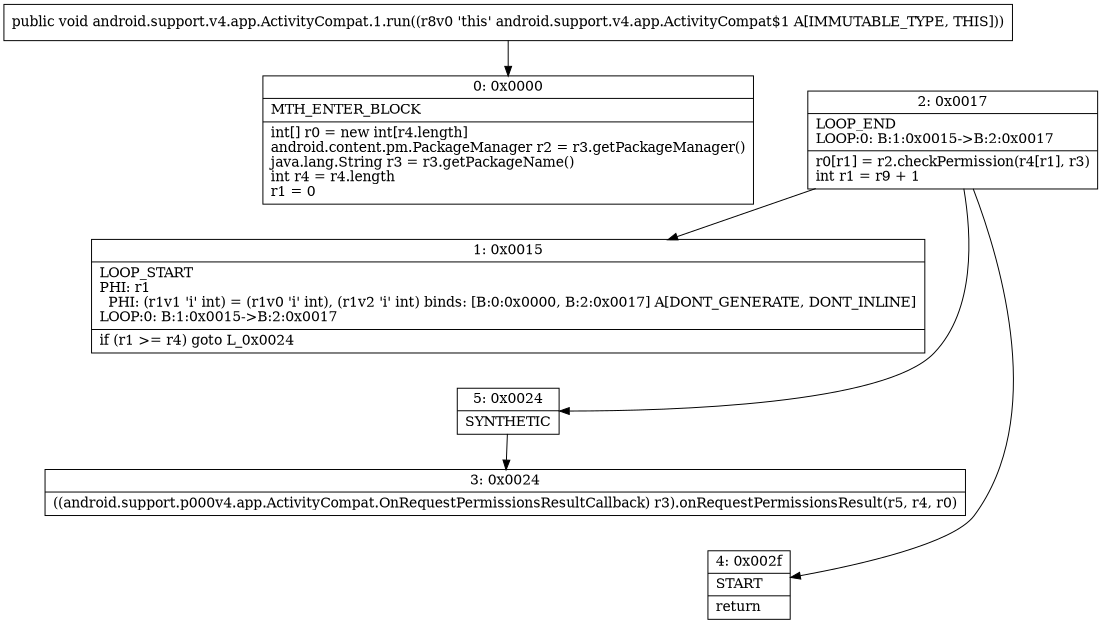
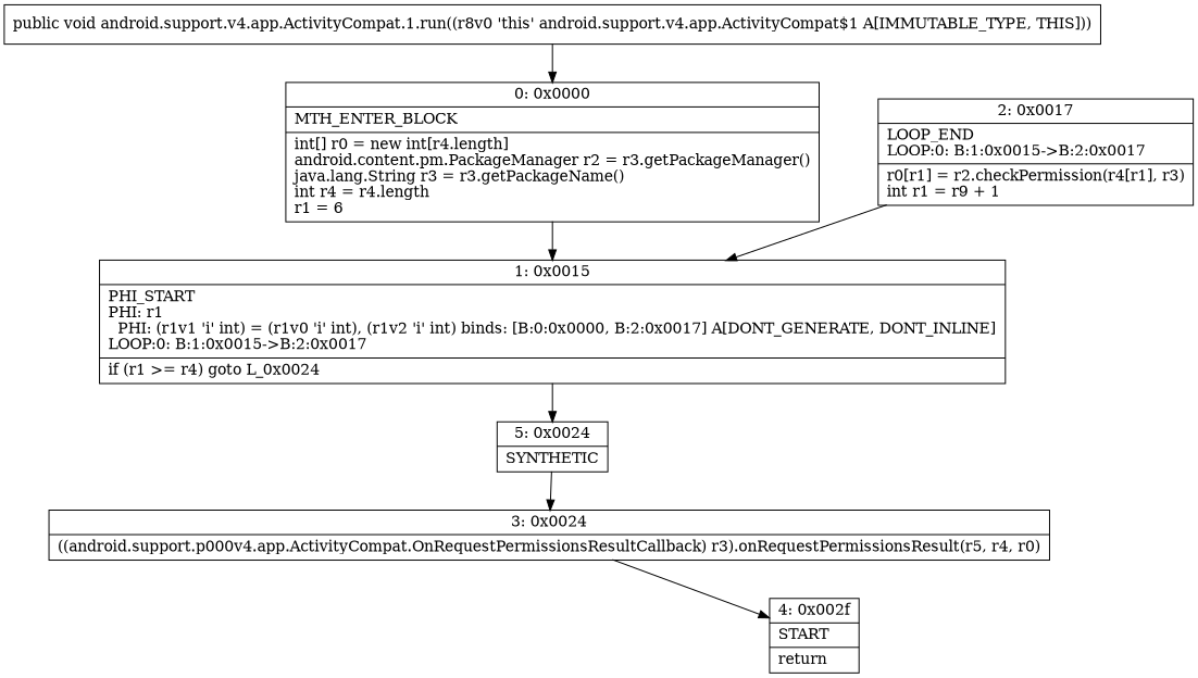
  digraph {
    node [shape=record]
-   n1 [label="{0\:\ 0x0000|MTH_ENTER_BLOCK\l|int[] r0 = new int[r4.length]\landroid.content.pm.PackageManager r2 = r3.getPackageManager()\ljava.lang.String r3 = r3.getPackageName()\lint r4 = r4.length\lr1 = 0\l}"]
-   n2 [label="{1\:\ 0x0015|LOOP_START\lPHI: r1 \l  PHI: (r1v1 'i' int) = (r1v0 'i' int), (r1v2 'i' int) binds: [B:0:0x0000, B:2:0x0017] A[DONT_GENERATE, DONT_INLINE]\lLOOP:0: B:1:0x0015\-\>B:2:0x0017\l|if (r1 \>= r4) goto L_0x0024\l}"]
+   n1 [label="{0\:\ 0x0000|MTH_ENTER_BLOCK\l|int[] r0 = new int[r4.length]\landroid.content.pm.PackageManager r2 = r3.getPackageManager()\ljava.lang.String r3 = r3.getPackageName()\lint r4 = r4.length\lr1 = 6\l}"]
+   n2 [label="{1\:\ 0x0015|PHI_START\lPHI: r1 \l  PHI: (r1v1 'i' int) = (r1v0 'i' int), (r1v2 'i' int) binds: [B:0:0x0000, B:2:0x0017] A[DONT_GENERATE, DONT_INLINE]\lLOOP:0: B:1:0x0015\-\>B:2:0x0017\l|if (r1 \>= r4) goto L_0x0024\l}"]
    n3 [label="{5\:\ 0x0024|SYNTHETIC\l}"]
    n4 [label="{2\:\ 0x0017|LOOP_END\lLOOP:0: B:1:0x0015\-\>B:2:0x0017\l|r0[r1] = r2.checkPermission(r4[r1], r3)\lint r1 = r9 + 1\l}"]
    n5 [label="{3\:\ 0x0024|((android.support.p000v4.app.ActivityCompat.OnRequestPermissionsResultCallback) r3).onRequestPermissionsResult(r5, r4, r0)\l}"]
    n6 [label="{4\:\ 0x002f|START\l|return\l}"]
    n7 [label="{public void android.support.v4.app.ActivityCompat.1.run((r8v0 'this' android.support.v4.app.ActivityCompat$1 A[IMMUTABLE_TYPE, THIS])) }"]
-   n4 -> n3
+   n1 -> n2
+   n2 -> n3
    n3 -> n5
    n4 -> n2
-   n4 -> n6
+   n5 -> n6
    n7 -> n1
  }
